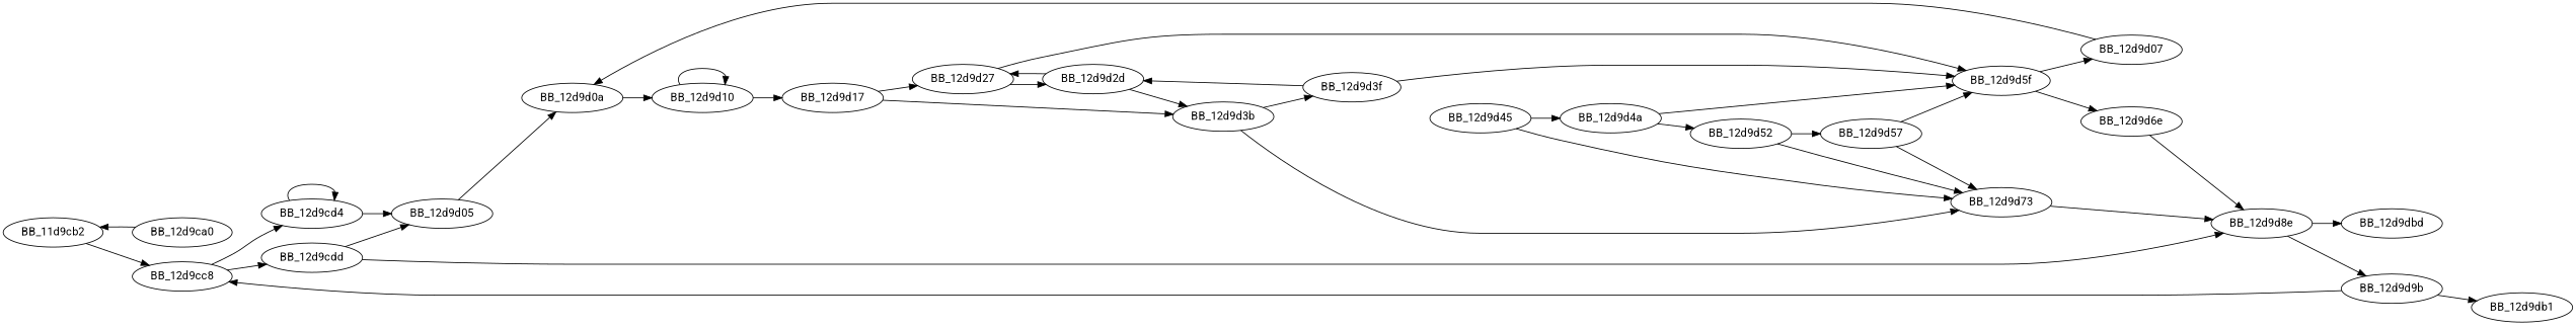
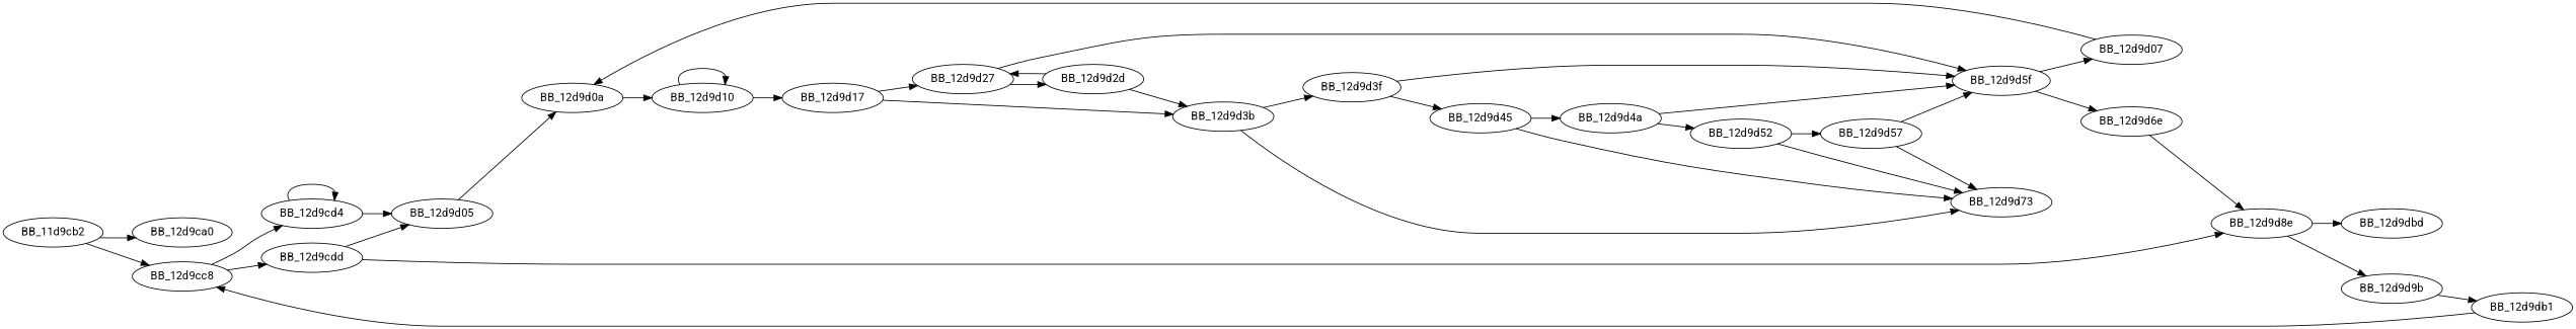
  digraph {
    fontname=Roboto
    rankdir=LR
    node [fontname=Roboto]
    edge [fontname=Roboto]
    n1 [label=BB_11d9cb2]
    BB_12d9ca0
    BB_12d9cc8
    BB_12d9cd4
    BB_12d9cdd
    BB_12d9d05
    BB_12d9d8e
    BB_12d9d0a
    BB_12d9d9b
    BB_12d9dbd
    BB_12d9d10
    BB_12d9db1
    BB_12d9d17
    BB_12d9d07
    BB_12d9d27
    BB_12d9d3b
    BB_12d9d2d
    BB_12d9d5f
    BB_12d9d3f
    BB_12d9d73
    BB_12d9d6e
    BB_12d9d45
    BB_12d9d4a
    BB_12d9d52
    BB_12d9d57
    n1 -> BB_12d9cc8
-   BB_12d9ca0 -> n1
+   n1 -> BB_12d9ca0
    BB_12d9cc8 -> BB_12d9cd4
    BB_12d9cc8 -> BB_12d9cdd
    BB_12d9cd4 -> BB_12d9cd4
    BB_12d9cd4 -> BB_12d9d05
    BB_12d9cdd -> BB_12d9d05
    BB_12d9cdd -> BB_12d9d8e
    BB_12d9d05 -> BB_12d9d0a
    BB_12d9d8e -> BB_12d9d9b
    BB_12d9d8e -> BB_12d9dbd
    BB_12d9d0a -> BB_12d9d10
-   BB_12d9d9b -> BB_12d9cc8
+   BB_12d9db1 -> BB_12d9cc8
    BB_12d9d9b -> BB_12d9db1
    BB_12d9d10 -> BB_12d9d10
    BB_12d9d10 -> BB_12d9d17
    BB_12d9d17 -> BB_12d9d27
    BB_12d9d17 -> BB_12d9d3b
    BB_12d9d07 -> BB_12d9d0a
    BB_12d9d27 -> BB_12d9d2d
    BB_12d9d27 -> BB_12d9d5f
    BB_12d9d3b -> BB_12d9d3f
    BB_12d9d3b -> BB_12d9d73
    BB_12d9d2d -> BB_12d9d27
    BB_12d9d2d -> BB_12d9d3b
    BB_12d9d5f -> BB_12d9d07
    BB_12d9d5f -> BB_12d9d6e
    BB_12d9d3f -> BB_12d9d5f
-   BB_12d9d3f -> BB_12d9d2d
-   BB_12d9d73 -> BB_12d9d8e
+   BB_12d9d3f -> BB_12d9d45
    BB_12d9d6e -> BB_12d9d8e
    BB_12d9d45 -> BB_12d9d73
    BB_12d9d45 -> BB_12d9d4a
    BB_12d9d4a -> BB_12d9d5f
    BB_12d9d4a -> BB_12d9d52
    BB_12d9d52 -> BB_12d9d73
    BB_12d9d52 -> BB_12d9d57
    BB_12d9d57 -> BB_12d9d5f
    BB_12d9d57 -> BB_12d9d73
  }
